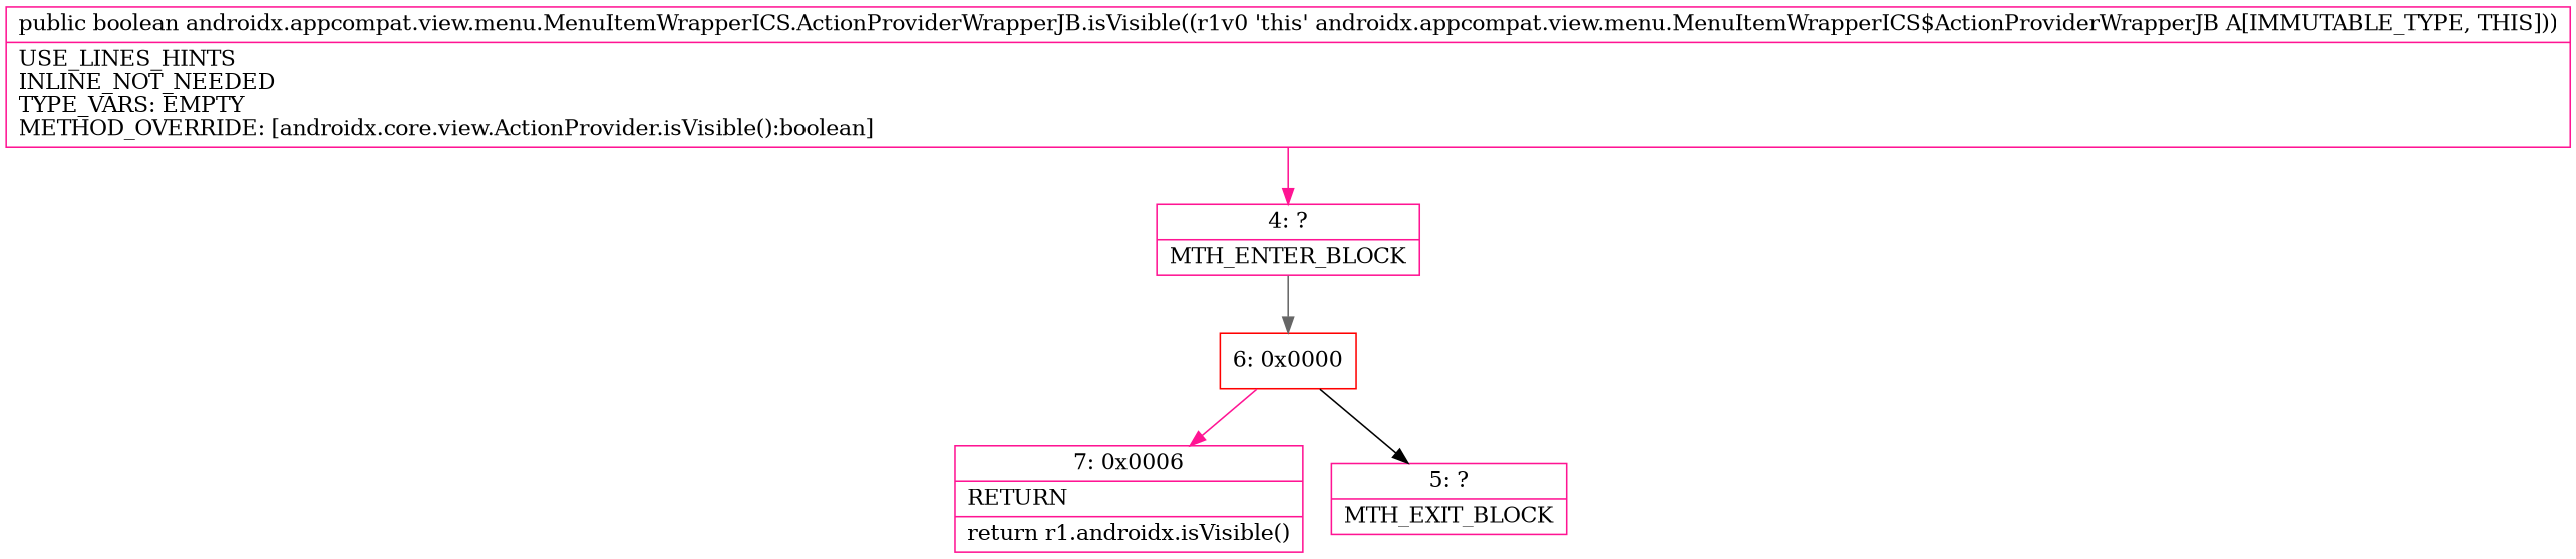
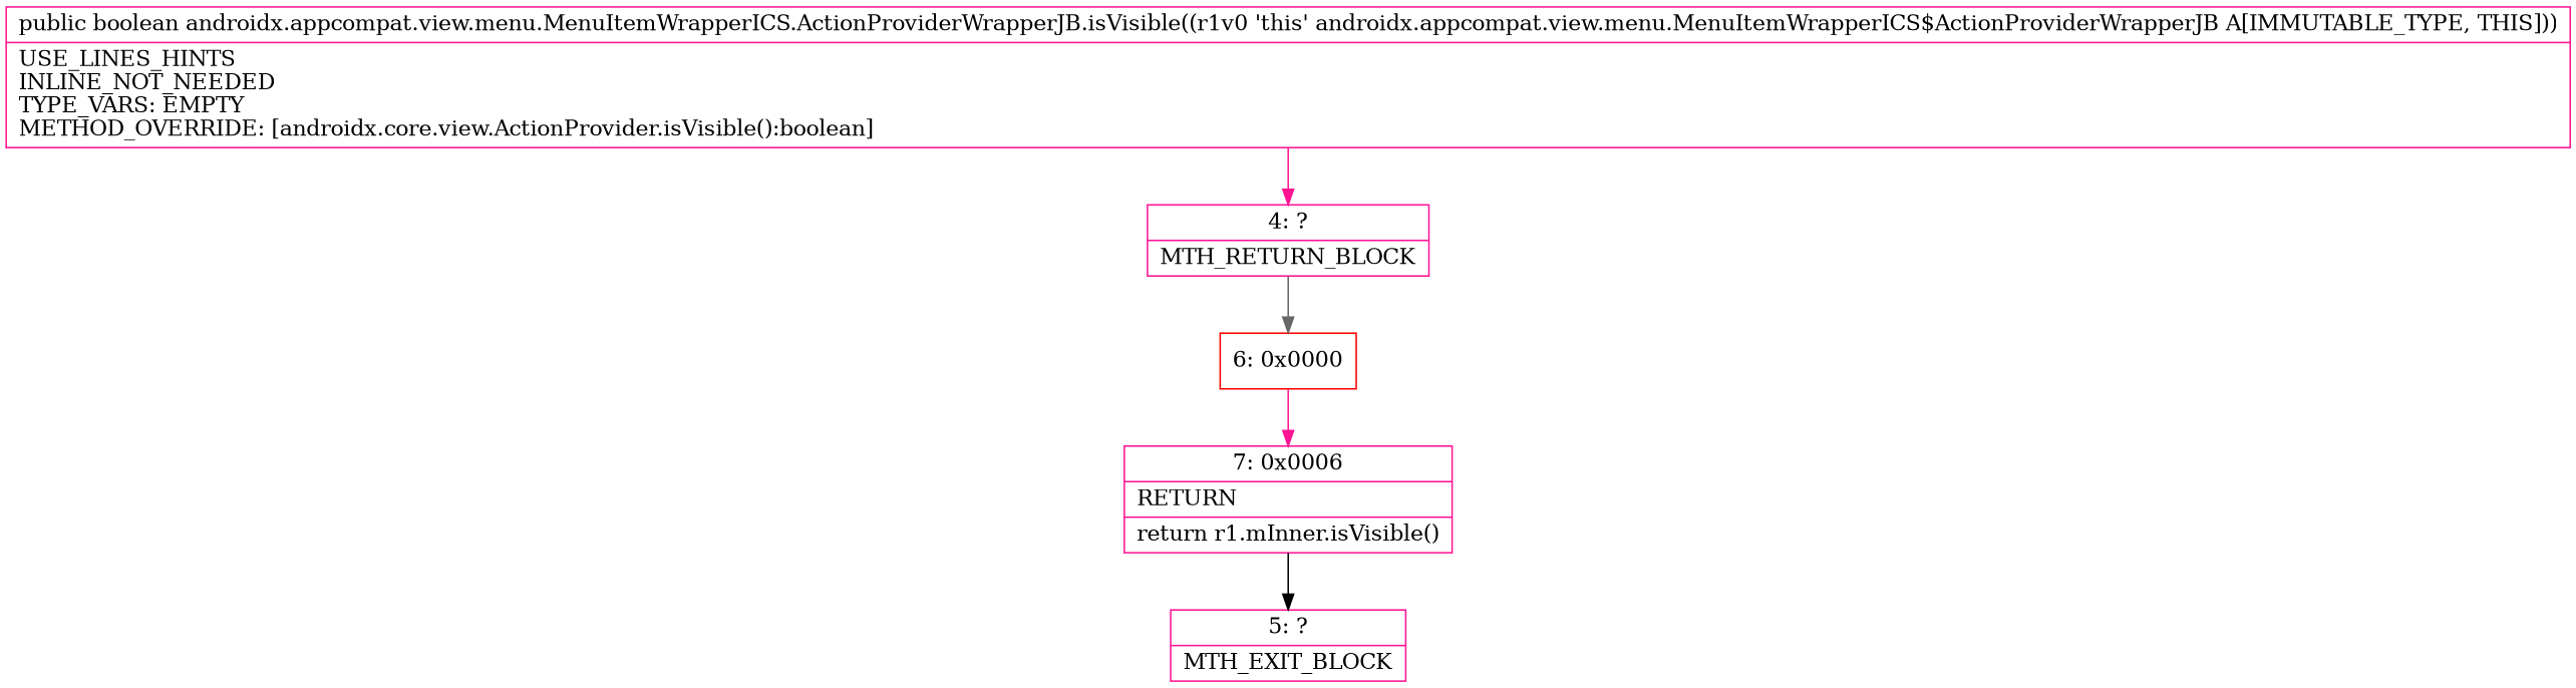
  digraph {
    node [color=deeppink shape=record]
    edge [color=deeppink]
-   n1 [label="{4\:\ ?|MTH_ENTER_BLOCK\l}"]
+   n1 [label="{4\:\ ?|MTH_RETURN_BLOCK\l}"]
    n2 [color=red label="{6\:\ 0x0000}"]
-   n3 [label="{7\:\ 0x0006|RETURN\l|return r1.androidx.isVisible()\l}"]
+   n3 [label="{7\:\ 0x0006|RETURN\l|return r1.mInner.isVisible()\l}"]
    n4 [label="{5\:\ ?|MTH_EXIT_BLOCK\l}"]
    n5 [label="{public boolean androidx.appcompat.view.menu.MenuItemWrapperICS.ActionProviderWrapperJB.isVisible((r1v0 'this' androidx.appcompat.view.menu.MenuItemWrapperICS$ActionProviderWrapperJB A[IMMUTABLE_TYPE, THIS]))  | USE_LINES_HINTS\lINLINE_NOT_NEEDED\lTYPE_VARS: EMPTY\lMETHOD_OVERRIDE: [androidx.core.view.ActionProvider.isVisible():boolean]\l}"]
    n1 -> n2 [color=gray40]
    n2 -> n3
-   n2 -> n4 [color=black]
+   n3 -> n4 [color=black]
    n5 -> n1
  }
